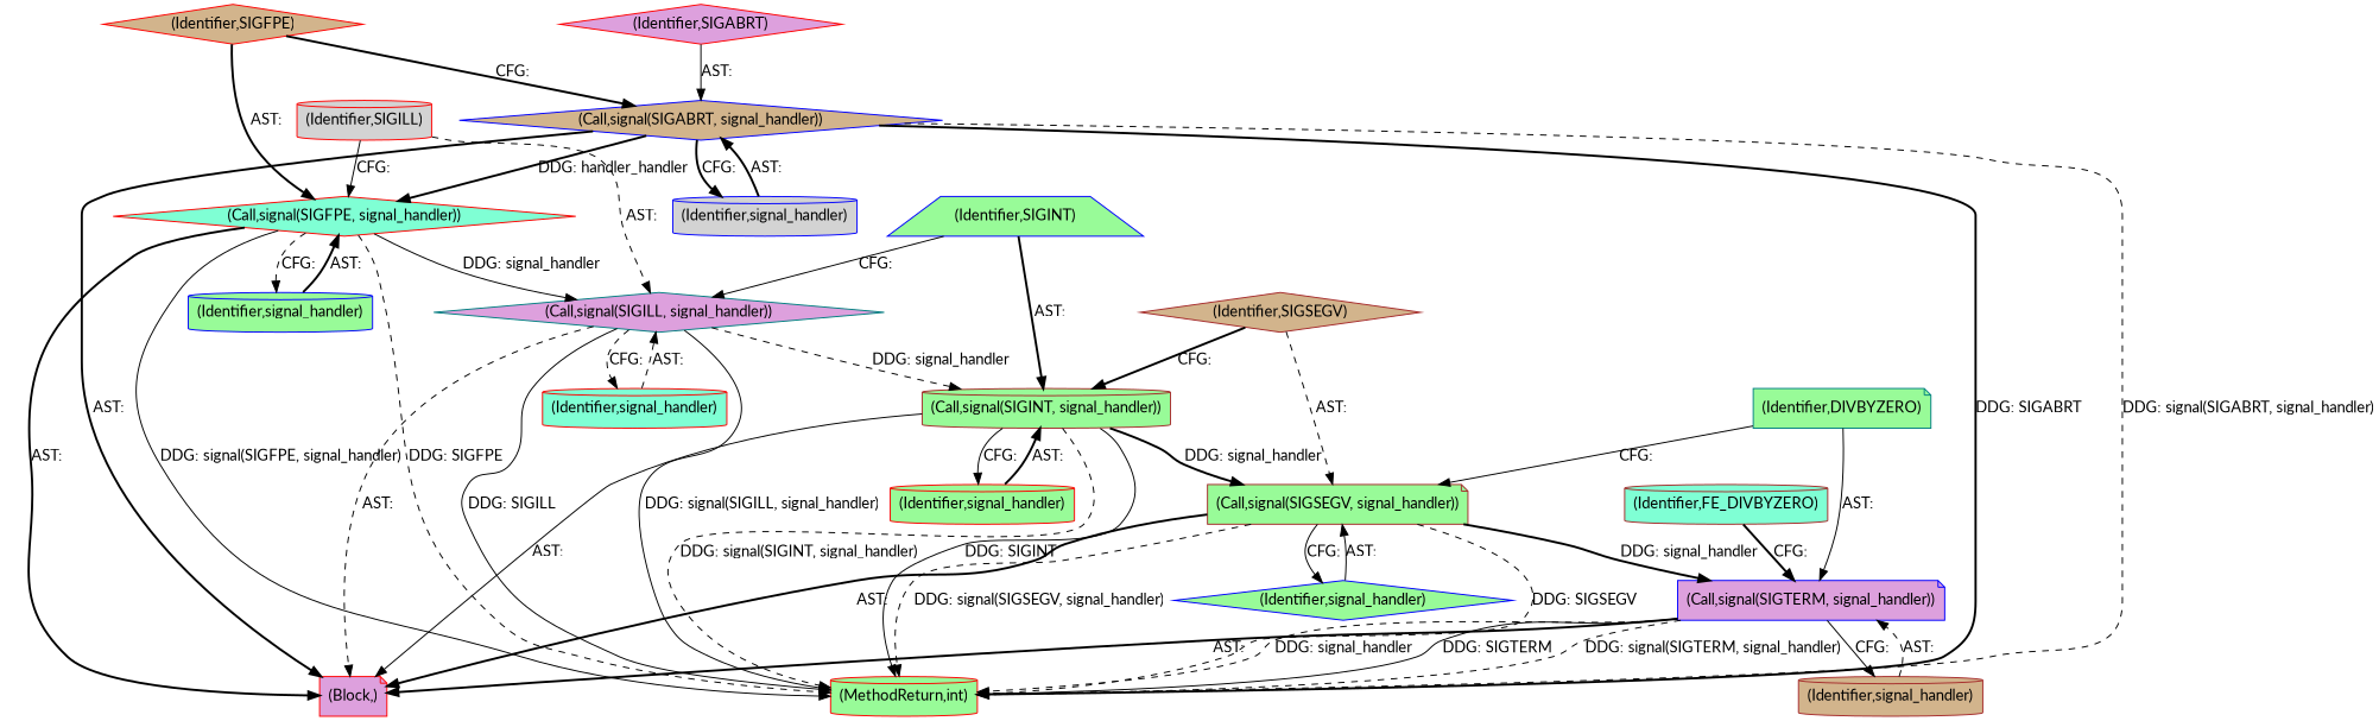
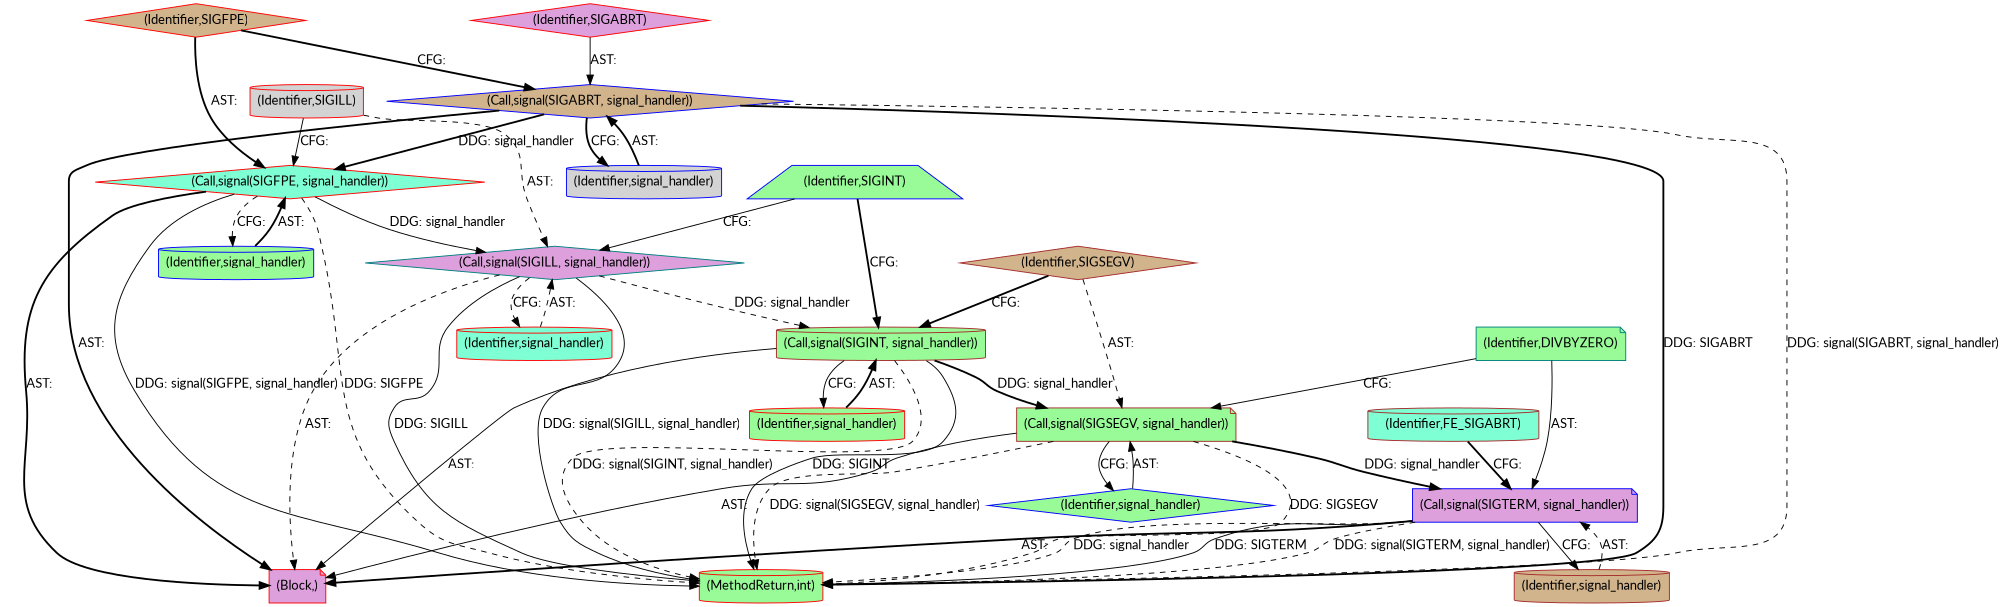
  digraph {
    fontname=Lato
    node [color=red fillcolor=palegreen fontname=Lato shape=cylinder style=filled]
    edge [fontname=Lato style=bold]
    n1 [color=brown label="(Call,signal(SIGSEGV, signal_handler))" shape=note]
    n2 [color=blue fillcolor=plum label="(Call,signal(SIGTERM, signal_handler))" shape=note]
    n3 [color=blue label="(Identifier,signal_handler)" shape=diamond]
    n4 [fillcolor=plum label="(Block,)" shape=note]
    n5 [label="(MethodReturn,int)"]
    n6 [color=brown fillcolor=tan label="(Identifier,signal_handler)"]
    n7 [color=brown label="(Call,signal(SIGINT, signal_handler))"]
    n8 [label="(Identifier,signal_handler)"]
    n9 [color=teal fillcolor=plum label="(Call,signal(SIGILL, signal_handler))" shape=diamond]
    n10 [fillcolor=aquamarine label="(Identifier,signal_handler)"]
    n11 [fillcolor=aquamarine label="(Call,signal(SIGFPE, signal_handler))" shape=diamond]
    n12 [color=blue label="(Identifier,signal_handler)"]
    n13 [color=blue fillcolor=tan label="(Call,signal(SIGABRT, signal_handler))" shape=diamond]
    n14 [color=blue fillcolor=lightgrey label="(Identifier,signal_handler)"]
    n15 [fillcolor=tan label="(Identifier,SIGFPE)" shape=diamond]
    n16 [color=brown fillcolor=tan label="(Identifier,SIGSEGV)" shape=diamond]
-   n17 [color=brown fillcolor=aquamarine label="(Identifier,FE_DIVBYZERO)"]
+   n17 [color=brown fillcolor=aquamarine label="(Identifier,FE_SIGABRT)"]
    n18 [color=blue label="(Identifier,SIGINT)" shape=trapezium]
    n19 [fillcolor=lightgrey label="(Identifier,SIGILL)"]
    n20 [color=teal label="(Identifier,DIVBYZERO)" shape=note]
    n21 [fillcolor=plum label="(Identifier,SIGABRT)" shape=diamond]
    n1 -> n2 [label="DDG: signal_handler"]
    n1 -> n3 [label="CFG: " style=solid]
-   n1 -> n4 [label="AST: "]
+   n1 -> n4 [label="AST: " style=solid]
    n1 -> n5 [label="DDG: signal(SIGSEGV, signal_handler)" style=dashed]
    n1 -> n5 [label="DDG: SIGSEGV" style=dashed]
    n2 -> n4 [label="AST: "]
    n2 -> n5 [label="DDG: SIGTERM" style=solid]
    n2 -> n5 [label="DDG: signal(SIGTERM, signal_handler)" style=dashed]
    n2 -> n5 [label="DDG: signal_handler" style=dashed]
    n2 -> n6 [label="CFG: " style=solid]
    n3 -> n1 [label="AST: " style=solid]
    n6 -> n2 [label="AST: " style=dashed]
    n7 -> n1 [label="DDG: signal_handler"]
    n7 -> n4 [label="AST: " style=solid]
    n7 -> n5 [label="DDG: SIGINT" style=solid]
    n7 -> n5 [label="DDG: signal(SIGINT, signal_handler)" style=dashed]
    n7 -> n8 [label="CFG: " style=solid]
    n8 -> n7 [label="AST: "]
    n9 -> n4 [label="AST: " style=dashed]
    n9 -> n5 [label="DDG: SIGILL" style=solid]
    n9 -> n5 [label="DDG: signal(SIGILL, signal_handler)" style=solid]
    n9 -> n7 [label="DDG: signal_handler" style=dashed]
    n9 -> n10 [label="CFG: " style=dashed]
    n10 -> n9 [label="AST: " style=dashed]
    n11 -> n4 [label="AST: "]
    n11 -> n5 [label="DDG: SIGFPE" style=dashed]
    n11 -> n5 [label="DDG: signal(SIGFPE, signal_handler)" style=solid]
    n11 -> n9 [label="DDG: signal_handler" style=solid]
    n11 -> n12 [label="CFG: " style=dashed]
    n12 -> n11 [label="AST: "]
    n13 -> n4 [label="AST: "]
    n13 -> n5 [label="DDG: signal(SIGABRT, signal_handler)" style=dashed]
    n13 -> n5 [label="DDG: SIGABRT"]
-   n13 -> n11 [label="DDG: handler_handler"]
+   n13 -> n11 [label="DDG: signal_handler"]
    n13 -> n14 [label="CFG: "]
    n14 -> n13 [label="AST: "]
    n15 -> n11 [label="AST: "]
    n15 -> n13 [label="CFG: "]
    n16 -> n1 [label="AST: " style=dashed]
    n16 -> n7 [label="CFG: "]
    n17 -> n2 [label="CFG: "]
-   n18 -> n7 [label="AST: "]
+   n18 -> n7 [label="CFG: "]
    n18 -> n9 [label="CFG: " style=solid]
    n19 -> n9 [label="AST: " style=dashed]
    n19 -> n11 [label="CFG: " style=solid]
    n20 -> n1 [label="CFG: " style=solid]
    n20 -> n2 [label="AST: " style=solid]
    n21 -> n13 [label="AST: " style=solid]
  }
